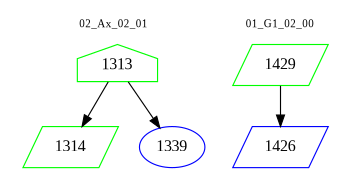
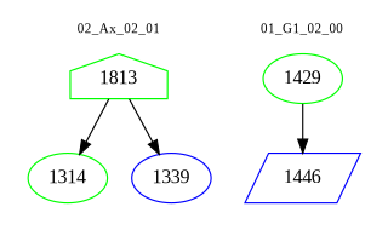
  digraph {
    fontname="Liberation Serif"
    node [color=green fontname="Liberation Serif" shape=parallelogram]
    edge [color=black fontname="Liberation Serif"]
-   n1 [label=1313 shape=house]
-   n2 [label=1314]
+   n1 [label=1813 shape=house]
+   n2 [label=1314 shape=ellipse]
    n3 [color=blue label=1339 shape=ellipse]
-   n4 [label=1429]
-   n5 [color=blue label=1426]
+   n4 [label=1429 shape=ellipse]
+   n5 [color=blue label=1446]
    subgraph cluster_1 {
      color=white
      fontsize=10
      label="02_Ax_02_01"
      n1
      n2
      n3
    }
    subgraph cluster_2 {
      color=white
      fontsize=10
      label="01_G1_02_00"
      n4
      n5
    }
    n1 -> n2
    n1 -> n3
    n4 -> n5
  }
